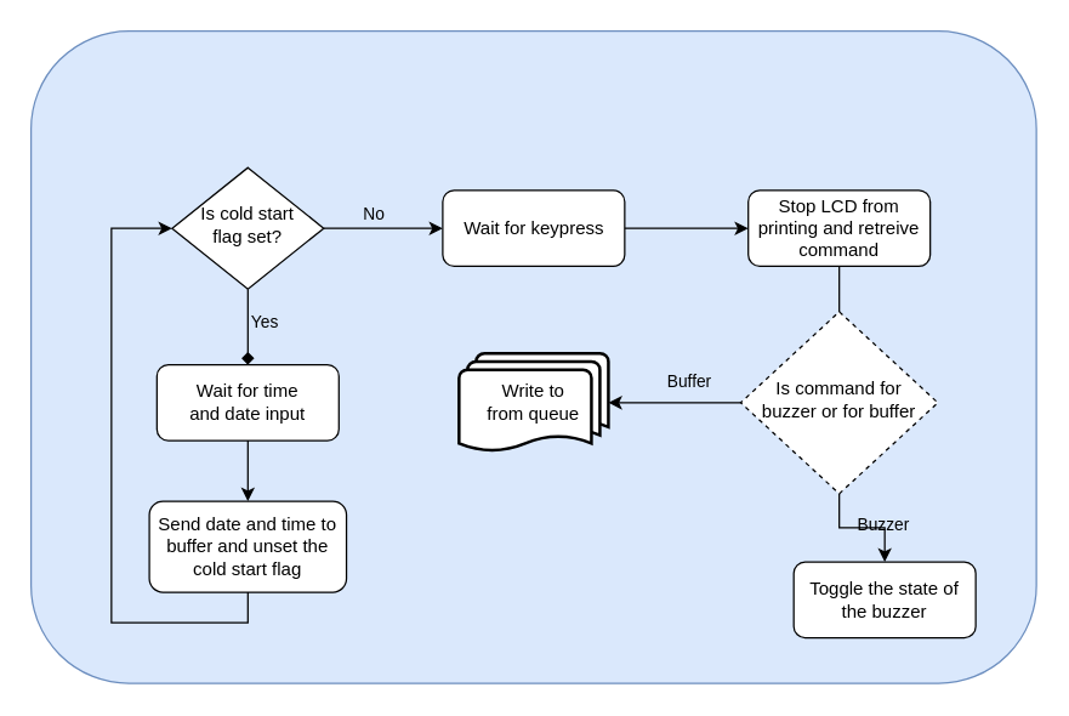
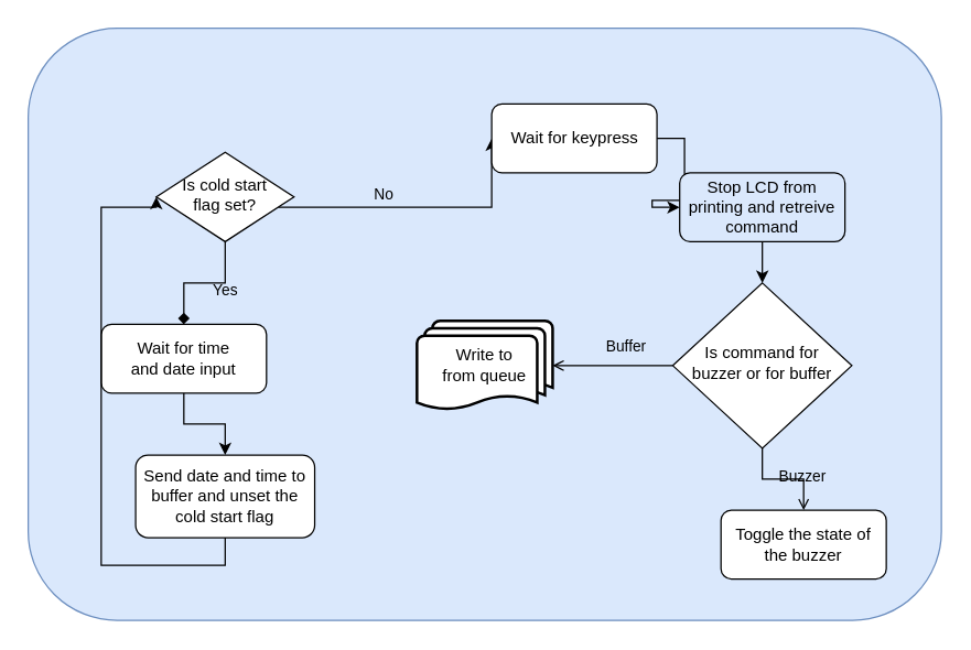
  <mxCell id="0" />
  <mxCell id="1" parent="0" />
  <mxCell id="2" value="" style="rounded=1;whiteSpace=wrap;html=1;fillColor=#dae8fc;strokeColor=#6c8ebf;" vertex="1" parent="1"><mxGeometry x="20" y="20" width="663" height="430" as="geometry" /></mxCell>
  <mxCell id="3" value="" style="edgeStyle=orthogonalEdgeStyle;rounded=0;orthogonalLoop=1;jettySize=auto;html=1;endArrow=diamond;" edge="1" parent="1" source="7" target="9"><mxGeometry relative="1" as="geometry" /></mxCell>
  <mxCell id="4" value="Yes" style="edgeLabel;html=1;align=center;verticalAlign=middle;resizable=0;points=[];labelBackgroundColor=none;" vertex="1" connectable="0" parent="3"><mxGeometry x="-0.168" y="4" relative="1" as="geometry"><mxPoint x="6" as="offset" /></mxGeometry></mxCell>
  <mxCell id="5" value="" style="edgeStyle=orthogonalEdgeStyle;rounded=0;orthogonalLoop=1;jettySize=auto;html=1;entryX=0;entryY=0.5;entryDx=0;entryDy=0;" edge="1" parent="1" source="7" target="13"><mxGeometry relative="1" as="geometry"><Array as="points"><mxPoint x="283" y="150" /><mxPoint x="283" y="150" /></Array></mxGeometry></mxCell>
  <mxCell id="6" value="No" style="edgeLabel;html=1;align=center;verticalAlign=middle;resizable=0;points=[];labelBackgroundColor=none;" vertex="1" connectable="0" parent="5"><mxGeometry x="-0.307" relative="1" as="geometry"><mxPoint x="5" y="-10" as="offset" /></mxGeometry></mxCell>
- <mxCell id="7" value="Is cold start &lt;br&gt;flag set?" style="rhombus;whiteSpace=wrap;html=1;shadow=0;fontFamily=Helvetica;fontSize=12;align=center;strokeWidth=1;spacing=6;spacingTop=-4;" vertex="1" parent="1"><mxGeometry x="113" y="110" width="100" height="80" as="geometry" /></mxCell>
+ <mxCell id="7" value="Is cold start &lt;br&gt;flag set?" style="rhombus;whiteSpace=wrap;html=1;shadow=0;fontFamily=Helvetica;fontSize=12;align=center;strokeWidth=1;spacing=6;spacingTop=-4;" vertex="1" parent="1"><mxGeometry x="113" y="110" width="100" height="65" as="geometry" /></mxCell>
  <mxCell id="8" value="" style="edgeStyle=orthogonalEdgeStyle;rounded=0;orthogonalLoop=1;jettySize=auto;html=1;" edge="1" parent="1" source="9" target="11"><mxGeometry relative="1" as="geometry" /></mxCell>
- <mxCell id="9" value="Wait for time &lt;br&gt;and date input" style="rounded=1;whiteSpace=wrap;html=1;fontSize=12;glass=0;strokeWidth=1;shadow=0;" vertex="1" parent="1"><mxGeometry x="103" y="240" width="120" height="50" as="geometry" /></mxCell>
+ <mxCell id="9" value="Wait for time &lt;br&gt;and date input" style="rounded=1;whiteSpace=wrap;html=1;fontSize=12;glass=0;strokeWidth=1;shadow=0;" vertex="1" parent="1"><mxGeometry x="73" y="235" width="120" height="50" as="geometry" /></mxCell>
  <mxCell id="10" style="edgeStyle=orthogonalEdgeStyle;rounded=0;orthogonalLoop=1;jettySize=auto;html=1;entryX=0;entryY=0.5;entryDx=0;entryDy=0;" edge="1" parent="1" source="11" target="7"><mxGeometry relative="1" as="geometry"><Array as="points"><mxPoint x="163" y="410" /><mxPoint x="73" y="410" /><mxPoint x="73" y="150" /></Array></mxGeometry></mxCell>
  <mxCell id="11" value="Send date and time to buffer and unset the cold start flag" style="rounded=1;whiteSpace=wrap;html=1;fontSize=12;glass=0;strokeWidth=1;shadow=0;" vertex="1" parent="1"><mxGeometry x="98" y="330" width="130" height="60" as="geometry" /></mxCell>
  <mxCell id="12" value="" style="edgeStyle=orthogonalEdgeStyle;rounded=0;orthogonalLoop=1;jettySize=auto;html=1;" edge="1" parent="1" source="13" target="15"><mxGeometry relative="1" as="geometry" /></mxCell>
- <mxCell id="13" value="Wait for keypress" style="rounded=1;whiteSpace=wrap;html=1;fontSize=12;glass=0;strokeWidth=1;shadow=0;" vertex="1" parent="1"><mxGeometry x="291.5" y="125" width="120" height="50" as="geometry" /></mxCell>
- <mxCell id="14" value="" style="edgeStyle=orthogonalEdgeStyle;rounded=0;orthogonalLoop=1;jettySize=auto;html=1;endArrow=none;" edge="1" parent="1" source="15" target="20"><mxGeometry relative="1" as="geometry" /></mxCell>
- <mxCell id="15" value="Stop LCD from printing and retreive command" style="rounded=1;whiteSpace=wrap;html=1;fontSize=12;glass=0;strokeWidth=1;shadow=0;" vertex="1" parent="1"><mxGeometry x="493" y="125" width="120" height="50" as="geometry" /></mxCell>
- <mxCell id="16" value="" style="edgeStyle=orthogonalEdgeStyle;rounded=0;orthogonalLoop=1;jettySize=auto;html=1;" edge="1" parent="1" source="20" target="21"><mxGeometry relative="1" as="geometry" /></mxCell>
+ <mxCell id="13" value="Wait for keypress" style="rounded=1;whiteSpace=wrap;html=1;fontSize=12;glass=0;strokeWidth=1;shadow=0;" vertex="1" parent="1"><mxGeometry x="356.5" y="75" width="120" height="50" as="geometry" /></mxCell>
+ <mxCell id="14" value="" style="edgeStyle=orthogonalEdgeStyle;rounded=0;orthogonalLoop=1;jettySize=auto;html=1;" edge="1" parent="1" source="15" target="20"><mxGeometry relative="1" as="geometry" /></mxCell>
+ <mxCell id="15" value="Stop LCD from printing and retreive command" style="rounded=1;whiteSpace=wrap;html=1;fontSize=12;glass=0;strokeWidth=1;shadow=0;fillColor=#dae8fc;" vertex="1" parent="1"><mxGeometry x="493" y="125" width="120" height="50" as="geometry" /></mxCell>
+ <mxCell id="16" value="" style="edgeStyle=orthogonalEdgeStyle;rounded=0;orthogonalLoop=1;jettySize=auto;html=1;endArrow=open;" edge="1" parent="1" source="20" target="21"><mxGeometry relative="1" as="geometry" /></mxCell>
  <mxCell id="17" value="Buzzer" style="edgeLabel;html=1;align=center;verticalAlign=middle;resizable=0;points=[];labelBackgroundColor=none;" vertex="1" connectable="0" parent="16"><mxGeometry x="-0.129" y="2" relative="1" as="geometry"><mxPoint x="18" as="offset" /></mxGeometry></mxCell>
- <mxCell id="18" value="" style="edgeStyle=orthogonalEdgeStyle;rounded=0;orthogonalLoop=1;jettySize=auto;html=1;" edge="1" parent="1" source="20" target="22"><mxGeometry relative="1" as="geometry" /></mxCell>
+ <mxCell id="18" value="" style="edgeStyle=orthogonalEdgeStyle;rounded=0;orthogonalLoop=1;jettySize=auto;html=1;endArrow=open;" edge="1" parent="1" source="20" target="22"><mxGeometry relative="1" as="geometry" /></mxCell>
  <mxCell id="19" value="Buffer" style="edgeLabel;html=1;align=center;verticalAlign=middle;resizable=0;points=[];labelBackgroundColor=none;" vertex="1" connectable="0" parent="18"><mxGeometry x="-0.19" y="2" relative="1" as="geometry"><mxPoint y="-17" as="offset" /></mxGeometry></mxCell>
- <mxCell id="20" value="Is command for buzzer or for buffer" style="rhombus;whiteSpace=wrap;html=1;shadow=0;fontFamily=Helvetica;fontSize=12;align=center;strokeWidth=1;spacing=6;spacingTop=-4;dashed=1;" vertex="1" parent="1"><mxGeometry x="488" y="205" width="130" height="120" as="geometry" /></mxCell>
+ <mxCell id="20" value="Is command for buzzer or for buffer" style="rhombus;whiteSpace=wrap;html=1;shadow=0;fontFamily=Helvetica;fontSize=12;align=center;strokeWidth=1;spacing=6;spacingTop=-4;" vertex="1" parent="1"><mxGeometry x="488" y="205" width="130" height="120" as="geometry" /></mxCell>
  <mxCell id="21" value="Toggle the state of the buzzer" style="rounded=1;whiteSpace=wrap;html=1;fontSize=12;glass=0;strokeWidth=1;shadow=0;" vertex="1" parent="1"><mxGeometry x="523" y="370" width="120" height="50" as="geometry" /></mxCell>
  <mxCell id="22" value="Write to &lt;br&gt;from queue" style="strokeWidth=2;html=1;shape=mxgraph.flowchart.multi-document;whiteSpace=wrap;" vertex="1" parent="1"><mxGeometry x="302.25" y="232.5" width="98.5" height="65" as="geometry" /></mxCell>
